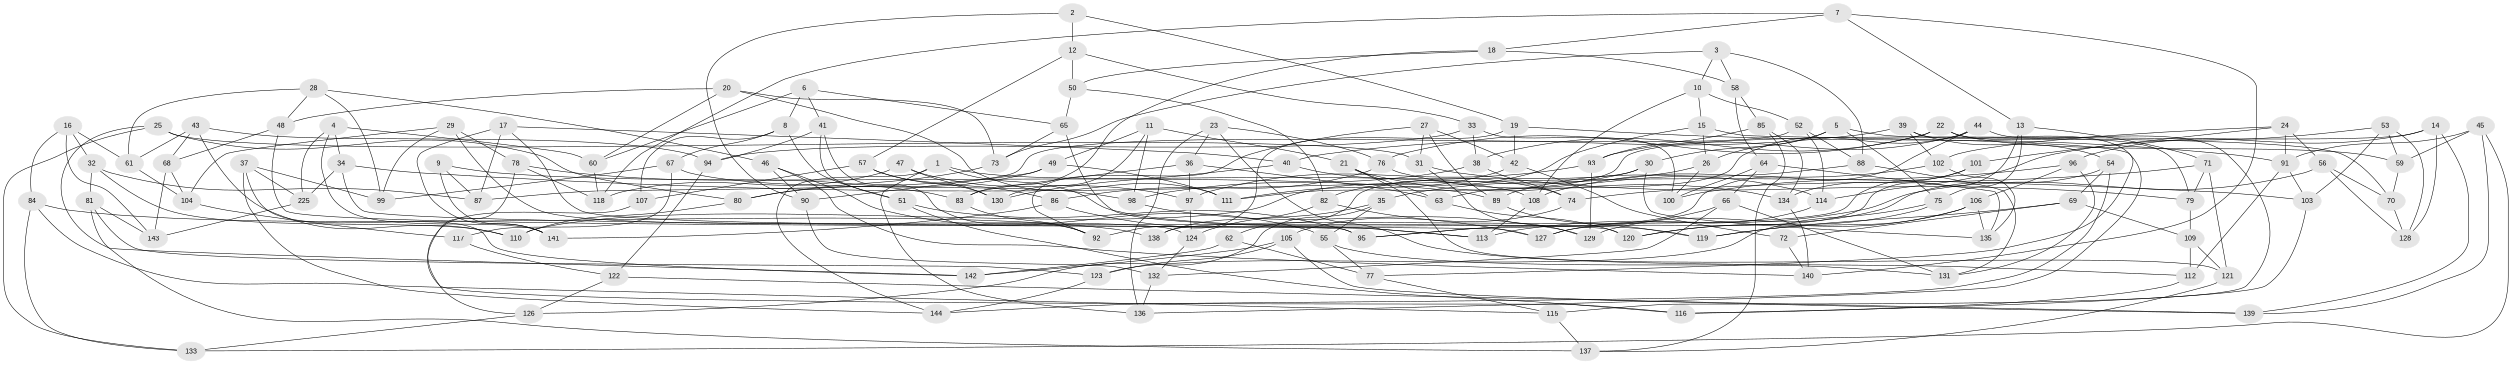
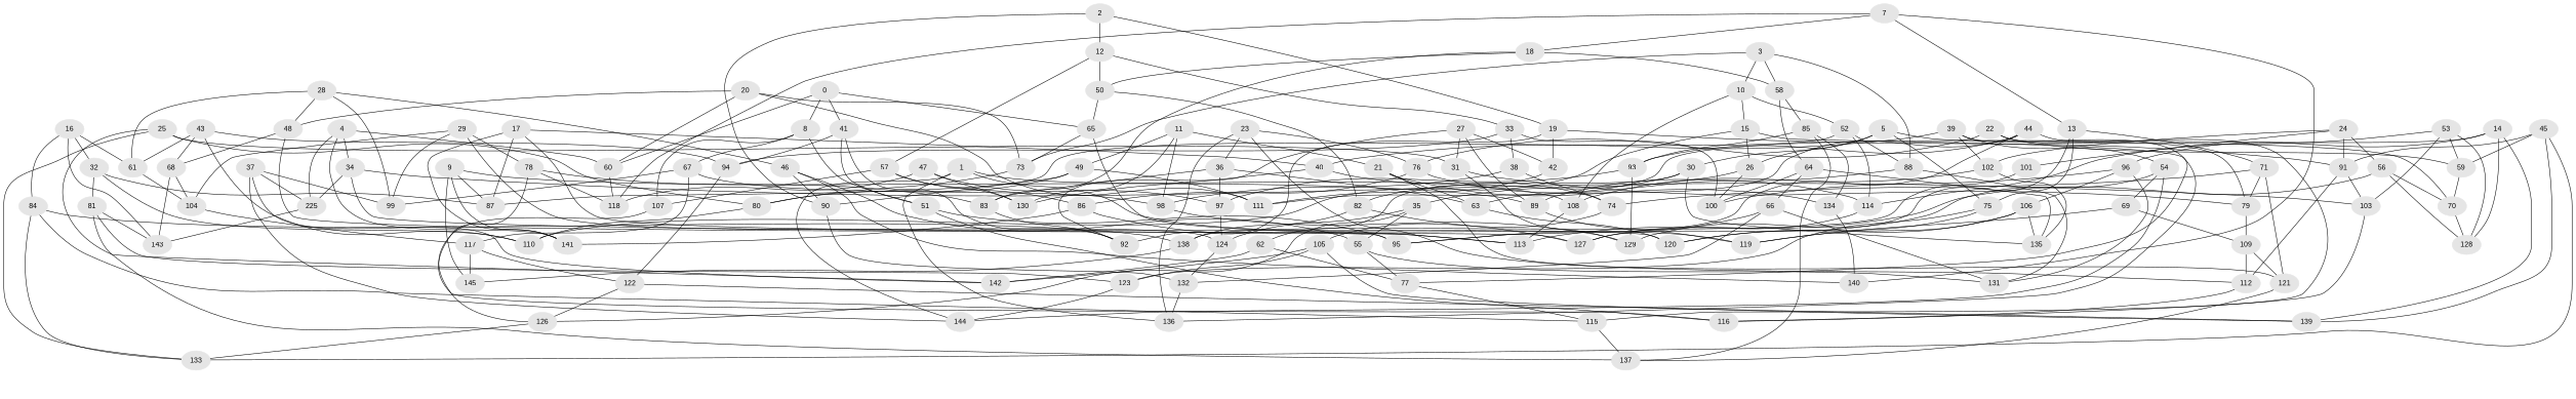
  graph {
    fontname="Liberation Sans"
    node [color=gray90 fontname="Liberation Sans" style=filled]
    edge [fontname="Liberation Sans"]
    1
    108
    119
    136
    144
    113
    2
    12
    19
    90
    33
    50
    57
    42
    91
    92
    132
    3
    10
    58
    73
    88
    15
    52
    64
    85
    80
    89
    131
    4
    34
    60
    n33 [label=225]
    141
    127
    103
    118
    143
    5
    26
    30
    70
    75
    35
    100
    62
    82
    135
    128
    120
    123
-   6
+   6 [label=0]
    8
    41
    65
    51
    67
    107
    94
    7
    13
    18
    140
    71
    83
    95
    116
    98
    99
    117
    126
    9
+   145
    87
    110
    114
    11
    21
    49
    130
    63
    121
    134
    111
    129
    38
    86
    79
    74
    14
    96
    139
    106
    16
    32
    61
    84
    81
    104
    133
    115
    138
    17
    40
-   72
    112
    20
    48
    68
    137
    22
    59
    76
    109
    23
    36
    97
    24
    56
    101
    102
    25
    31
    142
    124
    55
    27
    28
    46
    29
    78
    77
    122
    37
    105
    39
    54
    69
    43
    44
    93
    45
    47
    53
    66
    1 -- 108
    1 -- 119
    1 -- 136
    1 -- 144
    108 -- 113
    2 -- 12
    2 -- 19
    2 -- 90
    12 -- 33
    12 -- 50
    12 -- 57
    19 -- 42
    19 -- 91
    19 -- 92
    90 -- 132
    33 -- 100
    33 -- 94
    33 -- 38
    50 -- 82
    50 -- 65
    57 -- 107
    57 -- 130
    57 -- 86
    42 -- 111
-   42 -- 72
    91 -- 103
    91 -- 112
    132 -- 136
    3 -- 10
    3 -- 58
    3 -- 73
    3 -- 88
    10 -- 108
    10 -- 15
    10 -- 52
    58 -- 64
    58 -- 85
    73 -- 80
    88 -- 89
    88 -- 131
    15 -- 136
    15 -- 26
    15 -- 110
    52 -- 88
    52 -- 87
    52 -- 114
    64 -- 100
    64 -- 135
    64 -- 66
    85 -- 134
    85 -- 137
    85 -- 93
    80 -- 110
    89 -- 119
    4 -- 34
    4 -- 60
    4 -- n33
    4 -- 141
    34 -- n33
    34 -- 127
    34 -- 103
    60 -- 118
    n33 -- 143
    103 -- 116
    5 -- 26
    5 -- 30
    5 -- 70
    5 -- 75
    26 -- 35
    26 -- 100
    30 -- 62
    30 -- 82
    30 -- 135
    70 -- 128
    75 -- 120
    75 -- 123
    35 -- 126
    35 -- 124
    35 -- 55
    62 -- 142
    62 -- 77
    82 -- 127
    82 -- 138
    123 -- 144
    6 -- 60
    6 -- 8
    6 -- 41
    6 -- 65
    8 -- 51
    8 -- 67
    8 -- 107
    41 -- 92
    41 -- 51
    41 -- 94
    65 -- 113
    65 -- 73
    51 -- 95
    51 -- 116
    67 -- 98
    67 -- 99
    67 -- 117
    107 -- 126
    94 -- 122
    7 -- 118
    7 -- 13
    7 -- 18
    7 -- 140
    13 -- 127
    13 -- 75
    13 -- 71
    18 -- 50
    18 -- 58
    18 -- 83
    71 -- 121
    71 -- 79
    71 -- 74
    83 -- 92
    98 -- 129
+   117 -- 145
    117 -- 122
    126 -- 133
    9 -- 89
    9 -- 141
+   9 -- 145
    9 -- 87
    114 -- 127
    11 -- 98
    11 -- 21
    11 -- 49
    11 -- 130
    21 -- 63
    21 -- 121
    21 -- 134
    49 -- 90
    49 -- 80
    49 -- 111
    63 -- 120
    121 -- 137
    134 -- 140
    38 -- 98
    38 -- 74
    86 -- 113
    86 -- 141
    79 -- 109
    74 -- 105
    14 -- 128
    14 -- 111
    14 -- 96
    14 -- 139
    96 -- 131
    96 -- 100
    96 -- 106
    106 -- 119
    106 -- 135
    106 -- 120
    16 -- 143
    16 -- 32
    16 -- 61
    16 -- 84
    32 -- 87
    32 -- 110
    32 -- 81
    61 -- 104
    84 -- 133
    84 -- 115
    84 -- 138
    81 -- 143
    81 -- 123
    81 -- 137
    104 -- 117
    115 -- 137
+   138 -- 145
    17 -- 141
    17 -- 120
    17 -- 87
    17 -- 40
    40 -- 130
    40 -- 74
-   72 -- 140
    112 -- 116
    20 -- 73
    20 -- 60
    20 -- 111
    20 -- 48
    48 -- 95
    48 -- 68
    68 -- 143
    68 -- 104
-   22 -- 38
    22 -- 79
    22 -- 59
    22 -- 76
    59 -- 70
    76 -- 114
    76 -- 86
    109 -- 121
    109 -- 112
    23 -- 136
    23 -- 112
    23 -- 76
    23 -- 36
    36 -- 83
    36 -- 63
    36 -- 97
    97 -- 124
    24 -- 91
    24 -- 56
    24 -- 101
    24 -- 102
    56 -- 113
    56 -- 70
    56 -- 128
-   101 -- 134
    101 -- 138
    102 -- 108
    102 -- 135
    25 -- 80
    25 -- 133
    25 -- 31
    25 -- 142
    31 -- 129
    31 -- 79
    124 -- 132
    55 -- 131
    55 -- 77
    27 -- 42
    27 -- 92
    27 -- 89
    27 -- 31
    28 -- 99
    28 -- 61
    28 -- 48
    28 -- 46
    46 -- 90
    46 -- 140
    46 -- 55
    29 -- 99
    29 -- 104
    29 -- 124
    29 -- 78
    78 -- 118
    78 -- 83
    78 -- 116
    77 -- 115
    122 -- 126
    122 -- 139
    37 -- 144
    37 -- n33
    37 -- 99
    37 -- 142
    105 -- 123
    105 -- 139
    105 -- 142
    39 -- 40
    39 -- 102
    39 -- 77
    39 -- 54
    54 -- 144
    54 -- 129
    54 -- 69
    69 -- 119
-   69 -- 72
    69 -- 109
    43 -- 94
    43 -- 110
    43 -- 61
    43 -- 68
    44 -- 95
    44 -- 63
    44 -- 115
    44 -- 93
    93 -- 129
    93 -- 97
    45 -- 91
    45 -- 139
    45 -- 133
    45 -- 59
    47 -- 118
    47 -- 130
    47 -- 97
    53 -- 103
    53 -- 128
    53 -- 114
    53 -- 59
    66 -- 132
    66 -- 131
    66 -- 95
  }
